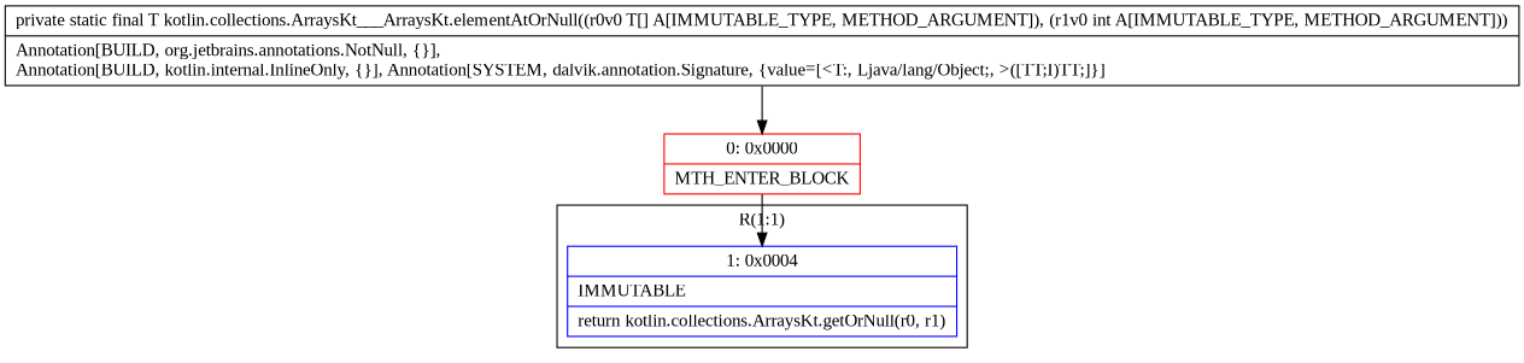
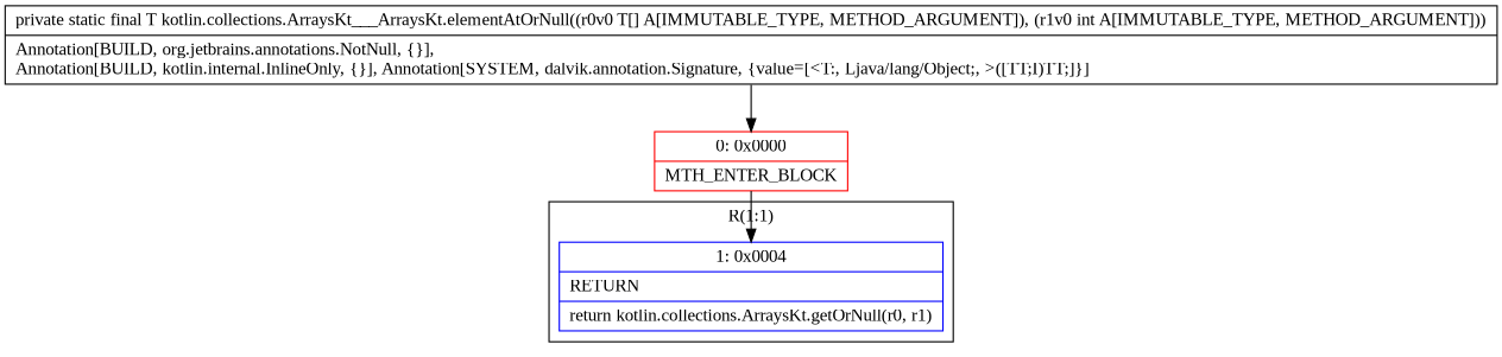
  digraph {
    fontname="Liberation Serif"
    node [shape=record fontname="Liberation Serif"]
    edge [fontname="Liberation Serif"]
-   n1 [color=blue label="{1\:\ 0x0004|IMMUTABLE\l|return kotlin.collections.ArraysKt.getOrNull(r0, r1)\l}"]
+   n1 [color=blue label="{1\:\ 0x0004|RETURN\l|return kotlin.collections.ArraysKt.getOrNull(r0, r1)\l}"]
    n2 [color=red label="{0\:\ 0x0000|MTH_ENTER_BLOCK\l}"]
    n3 [label="{private static final T kotlin.collections.ArraysKt___ArraysKt.elementAtOrNull((r0v0 T[] A[IMMUTABLE_TYPE, METHOD_ARGUMENT]), (r1v0 int A[IMMUTABLE_TYPE, METHOD_ARGUMENT]))  | Annotation[BUILD, org.jetbrains.annotations.NotNull, \{\}], \lAnnotation[BUILD, kotlin.internal.InlineOnly, \{\}], Annotation[SYSTEM, dalvik.annotation.Signature, \{value=[\<T:, Ljava\/lang\/Object;, \>([TT;I)TT;]\}]\l}"]
    subgraph cluster_1 {
      label="R(1:1)"
      n1
    }
    n2 -> n1
    n3 -> n2
  }
